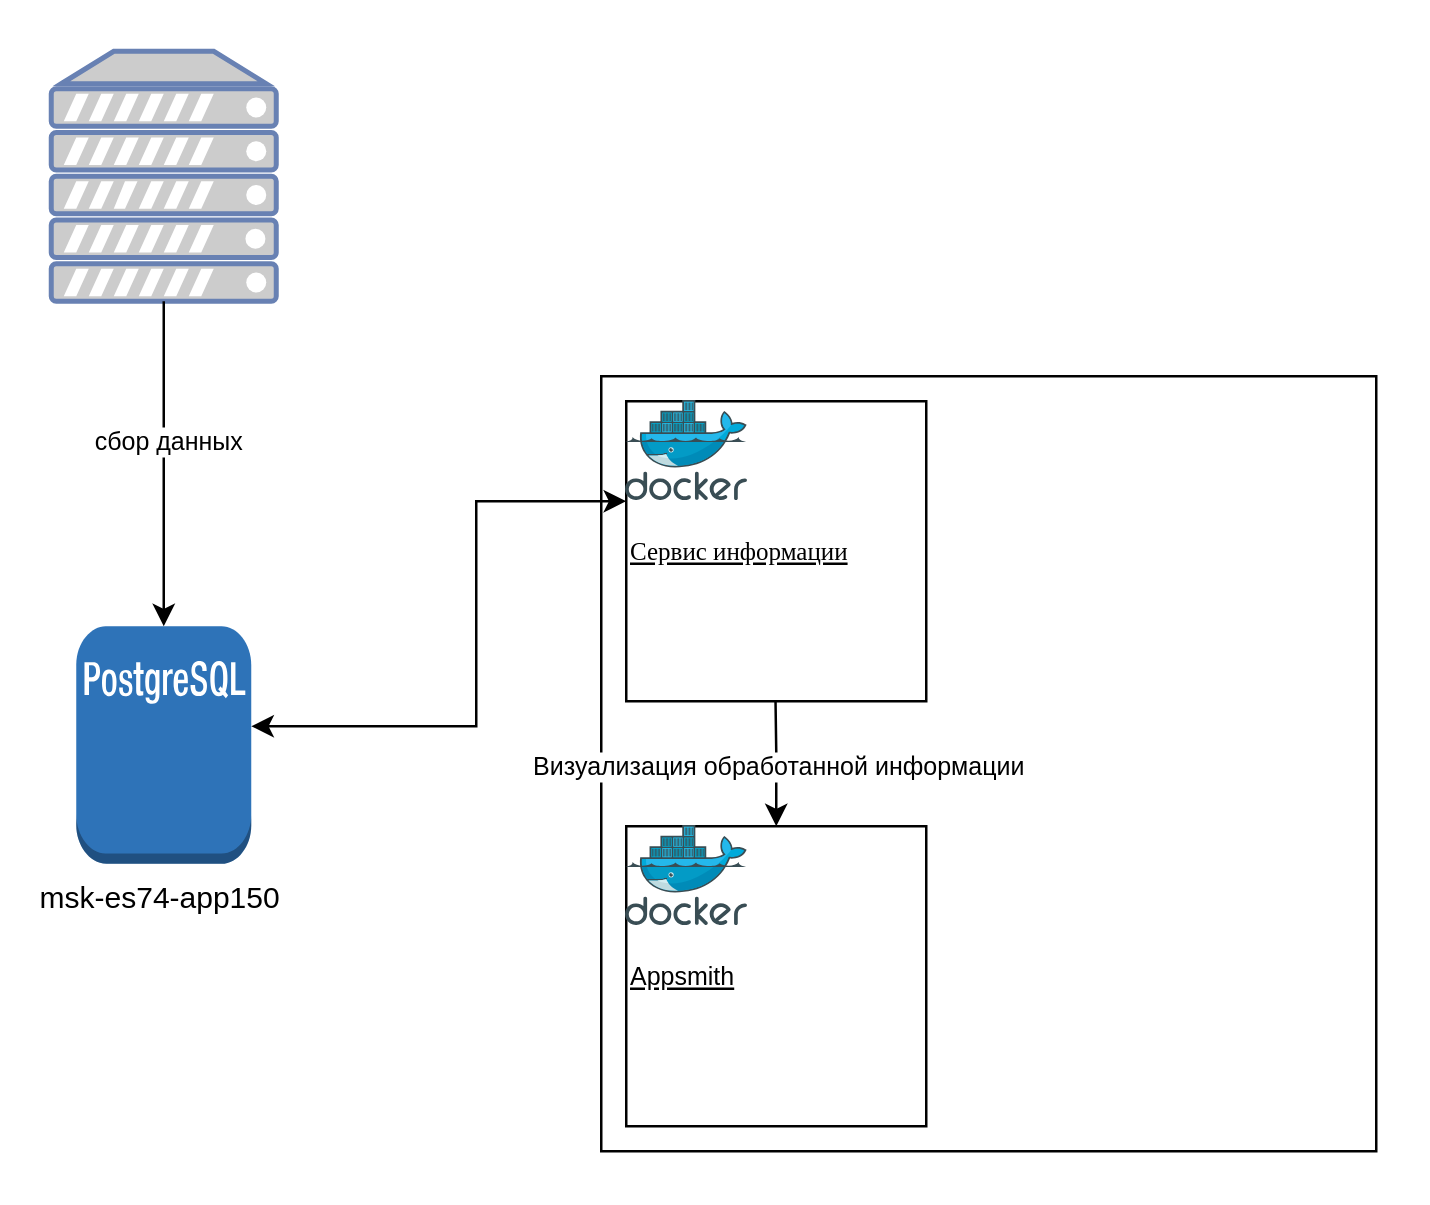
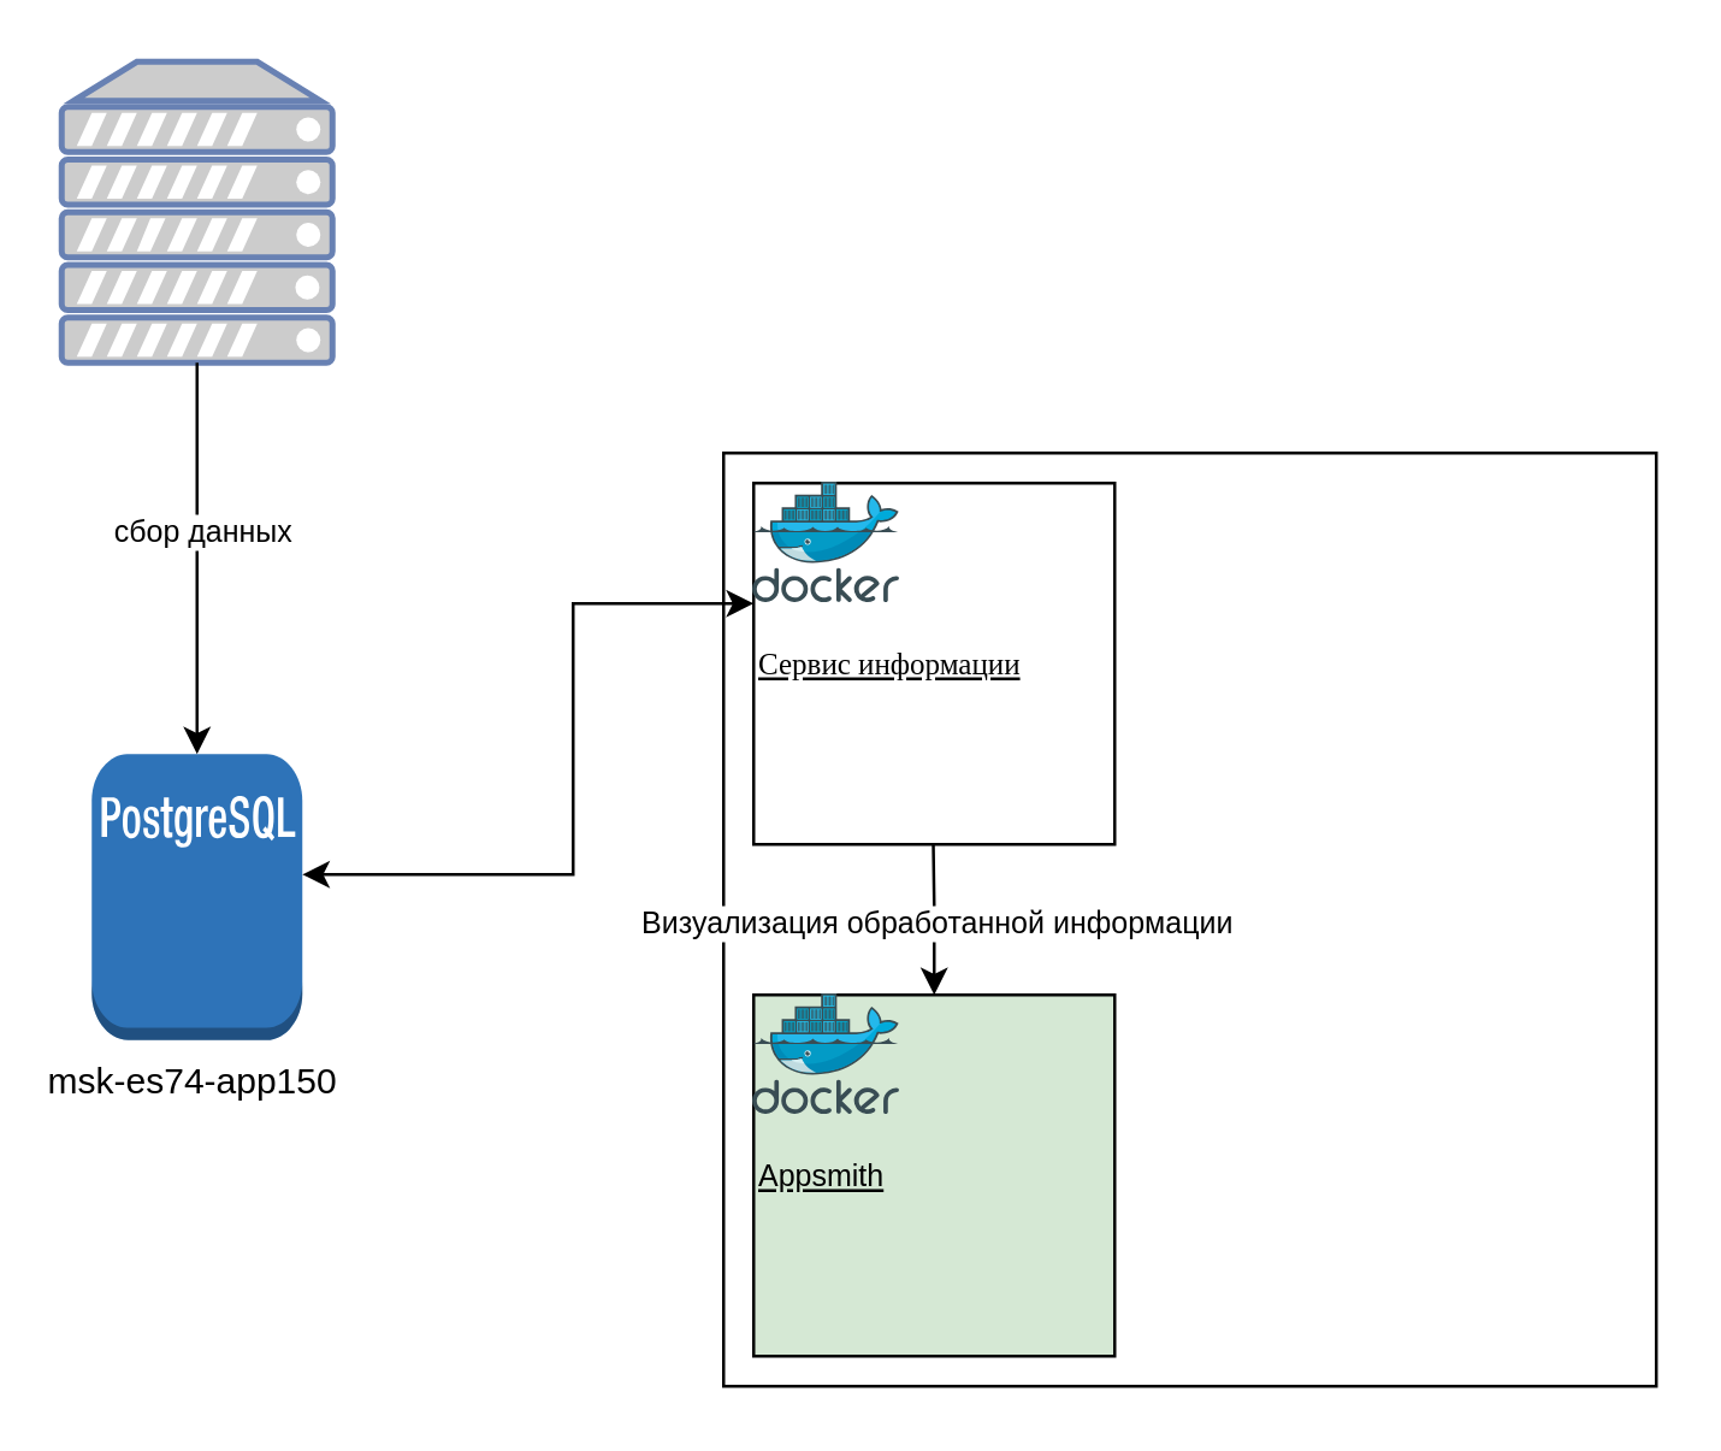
  <mxCell id="0" />
  <mxCell id="1" parent="0" />
  <mxCell id="2" value="" style="whiteSpace=wrap;html=1;aspect=fixed;" vertex="1" parent="1"><mxGeometry x="240" y="150" width="310" height="310" as="geometry" /></mxCell>
  <mxCell id="3" value="msk-es74-app150&amp;nbsp;" style="outlineConnect=0;dashed=0;verticalLabelPosition=bottom;verticalAlign=top;align=center;html=1;shape=mxgraph.aws3.postgre_sql_instance;fillColor=#2E73B8;gradientColor=none;" vertex="1" parent="1"><mxGeometry x="30" y="250" width="70" height="95" as="geometry" /></mxCell>
  <mxCell id="4" value="&lt;span style=&quot;font-family: &amp;quot;Liberation Serif&amp;quot;, serif;&quot;&gt;&lt;u style=&quot;&quot;&gt;&lt;font style=&quot;font-size: 10px;&quot;&gt;Сервис информации&lt;/font&gt;&lt;/u&gt;&lt;/span&gt;" style="whiteSpace=wrap;html=1;aspect=fixed;align=left;" vertex="1" parent="1"><mxGeometry x="250" y="160" width="120" height="120" as="geometry" /></mxCell>
  <mxCell id="5" value="" style="sketch=0;aspect=fixed;html=1;points=[];align=center;image;fontSize=12;image=img/lib/mscae/Docker.svg;" vertex="1" parent="1"><mxGeometry x="250" y="160" width="48.78" height="40" as="geometry" /></mxCell>
- <mxCell id="6" value="&lt;span lang=&quot;EN-US&quot;&gt;&lt;u&gt;&lt;font style=&quot;font-size: 10px;&quot;&gt;Appsmith&lt;/font&gt;&lt;/u&gt;&lt;/span&gt;" style="whiteSpace=wrap;html=1;aspect=fixed;align=left;" vertex="1" parent="1"><mxGeometry x="250" y="330" width="120" height="120" as="geometry" /></mxCell>
+ <mxCell id="6" value="&lt;span lang=&quot;EN-US&quot;&gt;&lt;u&gt;&lt;font style=&quot;font-size: 10px;&quot;&gt;Appsmith&lt;/font&gt;&lt;/u&gt;&lt;/span&gt;" style="whiteSpace=wrap;html=1;aspect=fixed;align=left;fillColor=#d5e8d4;" vertex="1" parent="1"><mxGeometry x="250" y="330" width="120" height="120" as="geometry" /></mxCell>
  <mxCell id="7" value="" style="sketch=0;aspect=fixed;html=1;points=[];align=center;image;fontSize=12;image=img/lib/mscae/Docker.svg;" vertex="1" parent="1"><mxGeometry x="250" y="330" width="48.78" height="40" as="geometry" /></mxCell>
  <mxCell id="8" value="" style="fontColor=#0066CC;verticalAlign=top;verticalLabelPosition=bottom;labelPosition=center;align=center;html=1;outlineConnect=0;fillColor=#CCCCCC;strokeColor=#6881B3;gradientColor=none;gradientDirection=north;strokeWidth=2;shape=mxgraph.networks.server;fontSize=10;" vertex="1" parent="1"><mxGeometry x="20" y="20" width="90" height="100" as="geometry" /></mxCell>
  <mxCell id="9" value="" style="endArrow=classic;startArrow=classic;html=1;rounded=0;fontSize=10;entryX=0;entryY=1;entryDx=0;entryDy=0;entryPerimeter=0;" edge="1" parent="1" target="5"><mxGeometry width="50" height="50" relative="1" as="geometry"><mxPoint x="100" y="290" as="sourcePoint" /><mxPoint x="150" y="240" as="targetPoint" /><Array as="points"><mxPoint x="190" y="290" /><mxPoint x="190" y="200" /></Array></mxGeometry></mxCell>
  <mxCell id="10" value="" style="endArrow=classic;html=1;rounded=0;fontSize=10;" edge="1" parent="1" source="8" target="3"><mxGeometry width="50" height="50" relative="1" as="geometry"><mxPoint x="60" y="250" as="sourcePoint" /><mxPoint x="90" y="200" as="targetPoint" /></mxGeometry></mxCell>
  <mxCell id="11" value="сбор данных" style="edgeLabel;html=1;align=center;verticalAlign=middle;resizable=0;points=[];fontSize=10;" vertex="1" connectable="0" parent="10"><mxGeometry x="-0.149" y="1" relative="1" as="geometry"><mxPoint as="offset" /></mxGeometry></mxCell>
  <mxCell id="12" value="" style="endArrow=classic;html=1;rounded=0;fontSize=10;" edge="1" parent="1"><mxGeometry width="50" height="50" relative="1" as="geometry"><mxPoint x="309.71" y="280" as="sourcePoint" /><mxPoint x="310" y="330" as="targetPoint" /><Array as="points"><mxPoint x="310" y="300" /></Array></mxGeometry></mxCell>
  <mxCell id="13" value="Визуализация обработанной информации" style="edgeLabel;html=1;align=center;verticalAlign=middle;resizable=0;points=[];fontSize=10;" vertex="1" connectable="0" parent="12"><mxGeometry x="0.046" relative="1" as="geometry"><mxPoint as="offset" /></mxGeometry></mxCell>
